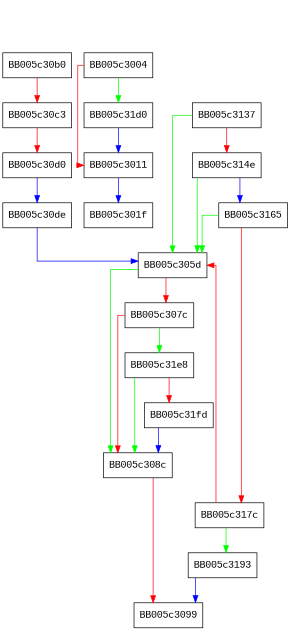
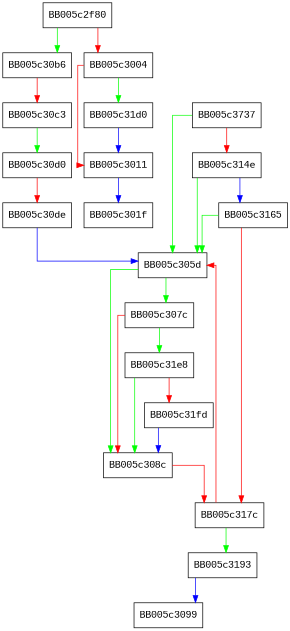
  digraph {
    fontname="Liberation Mono"
    splines=ortho
    node [fontname="Liberation Mono" shape=box]
    edge [color=red fontname="Liberation Mono"]
-   BB005c30b0
+   BB005c2f80
+   BB005c30b0 [label=BB005c30b6]
    BB005c3004
    BB005c30c3
    BB005c31d0
    BB005c3011
    BB005c30d0
    BB005c301f
    BB005c305d
    BB005c308c
    BB005c307c
    BB005c3099
    BB005c31e8
    BB005c31fd
-   BB005c3137
+   BB005c3137 [label=BB005c3737]
    BB005c314e
    BB005c30de
    BB005c3165
    BB005c317c
    BB005c3193
+   BB005c2f80 -> BB005c30b0 [color=green]
+   BB005c2f80 -> BB005c3004
    BB005c30b0 -> BB005c30c3
    BB005c3004 -> BB005c31d0 [color=green]
    BB005c3004 -> BB005c3011
-   BB005c30c3 -> BB005c30d0
+   BB005c30c3 -> BB005c30d0 [color=green]
    BB005c31d0 -> BB005c3011 [color=blue]
    BB005c3011 -> BB005c301f [color=blue]
-   BB005c30d0 -> BB005c30de [color=blue]
+   BB005c30d0 -> BB005c30de
    BB005c305d -> BB005c308c [color=green]
-   BB005c305d -> BB005c307c
-   BB005c308c -> BB005c3099
+   BB005c305d -> BB005c307c [color=green]
+   BB005c308c -> BB005c317c
    BB005c307c -> BB005c308c
    BB005c307c -> BB005c31e8 [color=green]
    BB005c31e8 -> BB005c308c [color=green]
    BB005c31e8 -> BB005c31fd
    BB005c31fd -> BB005c308c [color=blue]
    BB005c3137 -> BB005c305d [color=green]
    BB005c3137 -> BB005c314e
    BB005c314e -> BB005c305d [color=green]
    BB005c314e -> BB005c3165 [color=blue]
    BB005c30de -> BB005c305d [color=blue]
    BB005c3165 -> BB005c305d [color=green]
    BB005c3165 -> BB005c317c
    BB005c317c -> BB005c305d
    BB005c317c -> BB005c3193 [color=green]
    BB005c3193 -> BB005c3099 [color=blue]
  }
